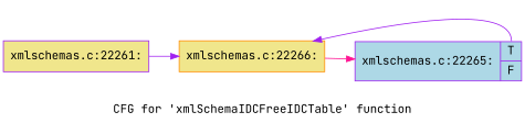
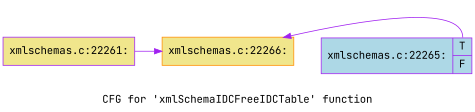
  digraph {
    fontname="JetBrains Mono"
    label="CFG for 'xmlSchemaIDCFreeIDCTable' function"
    rankdir=LR
    node [color=purple fillcolor=khaki fontname="JetBrains Mono" shape=record style=filled]
    edge [color=purple fontname="JetBrains Mono"]
    n1 [label="{xmlschemas.c:22261:}"]
    n2 [color=darkorange label="{xmlschemas.c:22266:}"]
    n3 [fillcolor=lightblue label="{xmlschemas.c:22265:|{<s0>T|<s1>F}}"]
    n1 -> n2
-   n2 -> n3 [color=deeppink]
    n3 -> n2 [tailport=s0]
  }
